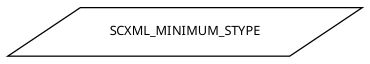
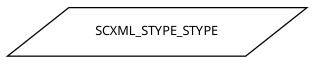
  digraph {
    rankdir=LR
    fontname="Noto Sans"
-   n1 [color=black fillcolor=white fontname="Noto Sans" fontsize=10 height=0.2 label=SCXML_MINIMUM_STYPE shape=parallelogram style=filled width=0.4]
+   n1 [color=black fillcolor=white fontname="Noto Sans" fontsize=10 height=0.2 label=SCXML_STYPE_STYPE shape=parallelogram style=filled width=0.4]
  }
